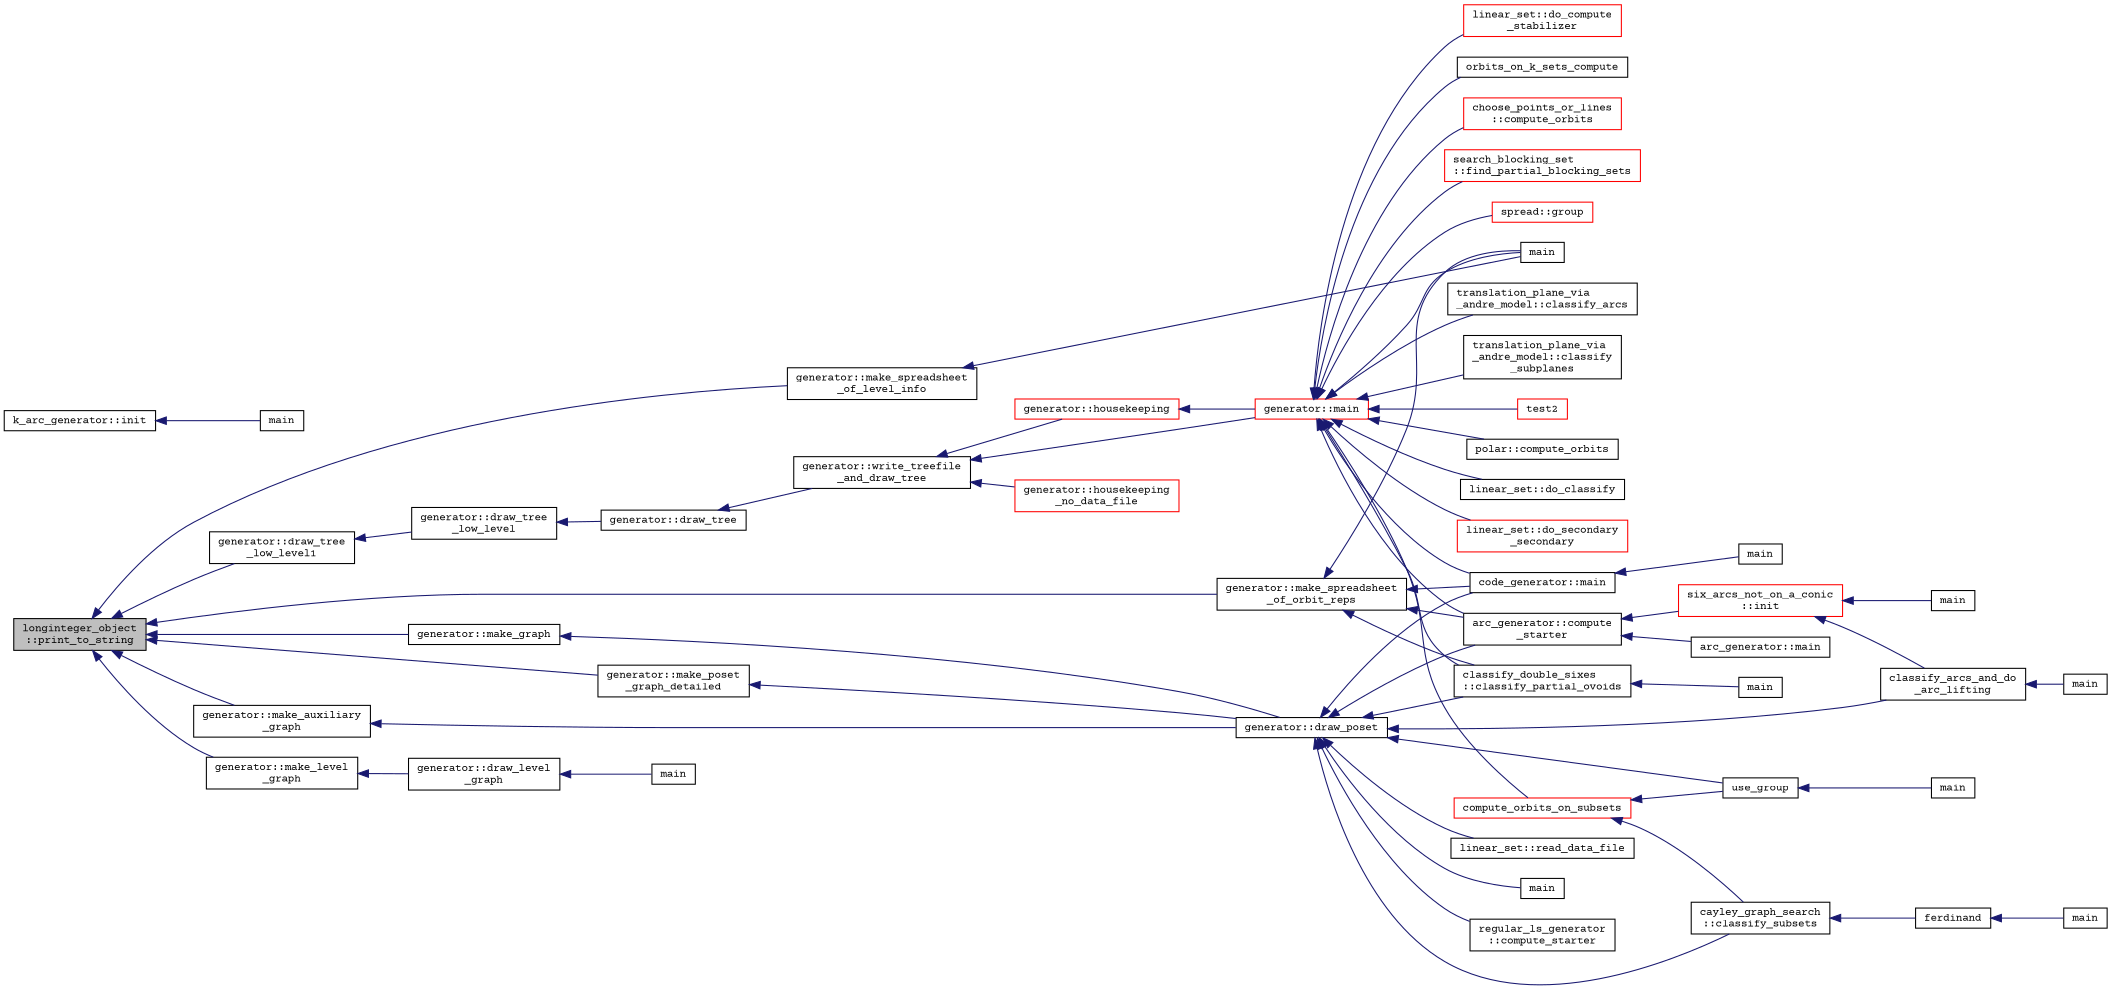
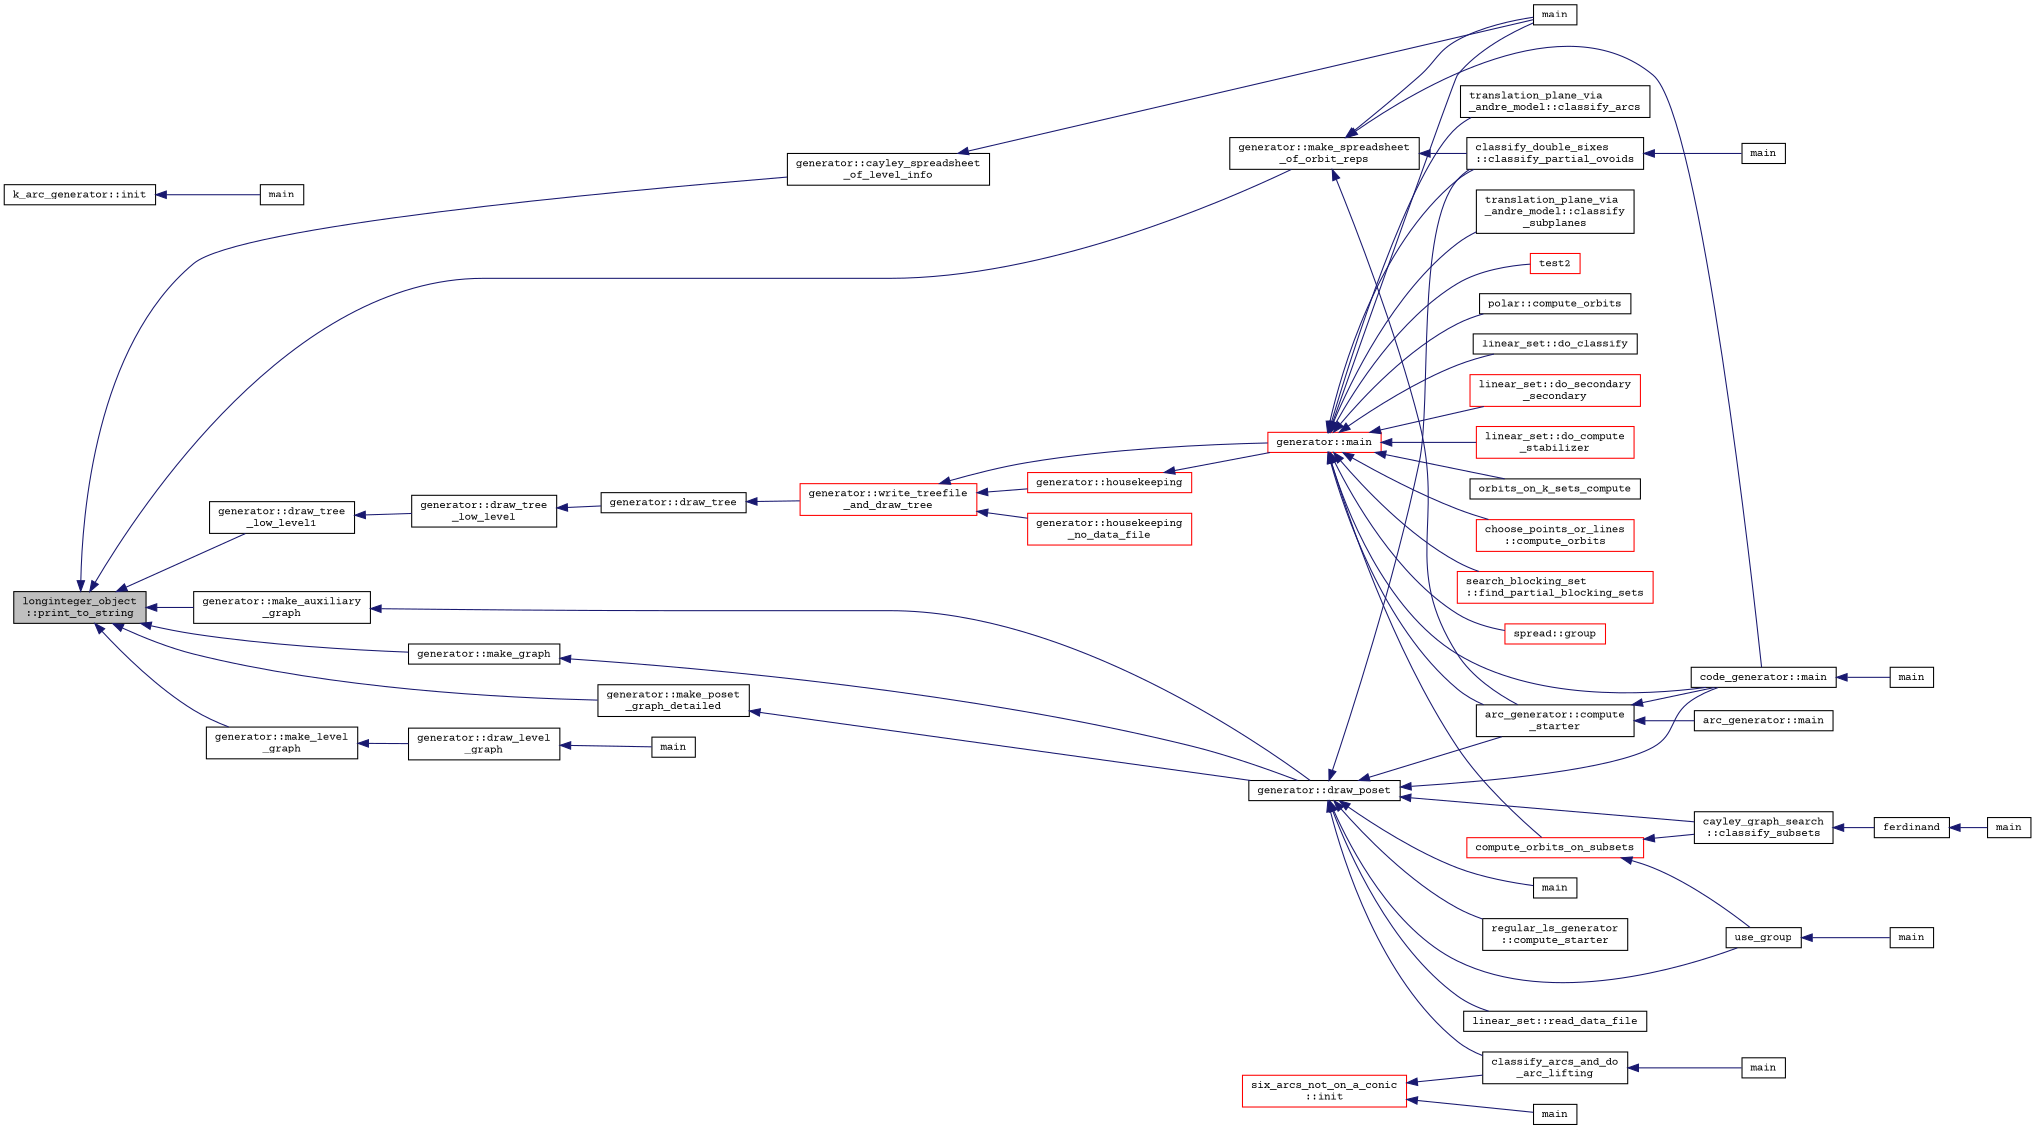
  digraph {
    fontname="Courier Prime"
    rankdir=LR
    node [color=black fillcolor=white fontname="Courier Prime" fontsize=10 shape=record style=filled]
    edge [color=midnightblue dir=back fontname="Courier Prime" fontsize=10 labelfontname=Helvetica labelfontsize=10 style=solid]
    n1 [fillcolor=grey75 fontcolor=black height=0.2 label="longinteger_object\l::print_to_string" width=0.4]
    n2 [height=0.2 label="generator::draw_tree\l_low_level1" width=0.4]
    n3 [height=0.2 label="generator::make_auxiliary\l_graph" width=0.4]
    n4 [height=0.2 label="generator::make_graph" width=0.4]
    n5 [height=0.2 label="generator::make_level\l_graph" width=0.4]
    n6 [height=0.2 label="generator::make_poset\l_graph_detailed" width=0.4]
    n7 [height=0.2 label="generator::make_spreadsheet\l_of_orbit_reps" width=0.4]
-   n8 [height=0.2 label="generator::make_spreadsheet\l_of_level_info" width=0.4]
+   n8 [height=0.2 label="generator::cayley_spreadsheet\l_of_level_info" width=0.4]
    n9 [height=0.2 label="generator::draw_tree\l_low_level" width=0.4]
    n10 [height=0.2 label="generator::draw_poset" width=0.4]
    n11 [height=0.2 label="generator::draw_level\l_graph" width=0.4]
    n12 [height=0.2 label=main width=0.4]
    n13 [height=0.2 label="code_generator::main" width=0.4]
    n14 [height=0.2 label="arc_generator::compute\l_starter" width=0.4]
    n15 [height=0.2 label="classify_double_sixes\l::classify_partial_ovoids" width=0.4]
    n16 [height=0.2 label="generator::draw_tree" width=0.4]
-   n17 [height=0.2 label="generator::write_treefile\l_and_draw_tree" width=0.4]
+   n17 [color=red height=0.2 label="generator::write_treefile\l_and_draw_tree" width=0.4]
    n18 [color=red height=0.2 label="generator::main" width=0.4]
    n19 [color=red height=0.2 label="generator::housekeeping" width=0.4]
    n20 [color=red height=0.2 label="generator::housekeeping\l_no_data_file" width=0.4]
    n21 [color=red height=0.2 label=test2 width=0.4]
    n22 [height=0.2 label="polar::compute_orbits" width=0.4]
    n23 [height=0.2 label="linear_set::do_classify" width=0.4]
    n24 [color=red height=0.2 label="linear_set::do_secondary\l_secondary" width=0.4]
    n25 [color=red height=0.2 label="linear_set::do_compute\l_stabilizer" width=0.4]
    n26 [color=red height=0.2 label=compute_orbits_on_subsets width=0.4]
    n27 [height=0.2 label=orbits_on_k_sets_compute width=0.4]
    n28 [color=red height=0.2 label="choose_points_or_lines\l::compute_orbits" width=0.4]
    n29 [color=red height=0.2 label="search_blocking_set\l::find_partial_blocking_sets" width=0.4]
    n30 [color=red height=0.2 label="spread::group" width=0.4]
    n31 [height=0.2 label="translation_plane_via\l_andre_model::classify_arcs" width=0.4]
    n32 [height=0.2 label="translation_plane_via\l_andre_model::classify\l_subplanes" width=0.4]
    n33 [height=0.2 label=main width=0.4]
    n34 [height=0.2 label="cayley_graph_search\l::classify_subsets" width=0.4]
    n35 [height=0.2 label=use_group width=0.4]
    n36 [height=0.2 label="arc_generator::main" width=0.4]
    n37 [color=red height=0.2 label="six_arcs_not_on_a_conic\l::init" width=0.4]
    n38 [height=0.2 label=main width=0.4]
    n39 [height=0.2 label=ferdinand width=0.4]
    n40 [height=0.2 label=main width=0.4]
    n41 [height=0.2 label=main width=0.4]
    n42 [height=0.2 label="k_arc_generator::init" width=0.4]
    n43 [height=0.2 label=main width=0.4]
    n44 [height=0.2 label="classify_arcs_and_do\l_arc_lifting" width=0.4]
    n45 [height=0.2 label=main width=0.4]
    n46 [height=0.2 label=main width=0.4]
    n47 [height=0.2 label=main width=0.4]
    n48 [height=0.2 label="regular_ls_generator\l::compute_starter" width=0.4]
    n49 [height=0.2 label="linear_set::read_data_file" width=0.4]
    n50 [height=0.2 label=main width=0.4]
    n1 -> n2
    n1 -> n3
    n1 -> n4
    n1 -> n5
    n1 -> n6
    n1 -> n7
    n1 -> n8
    n2 -> n9
    n3 -> n10
    n4 -> n10
    n5 -> n11
    n6 -> n10
    n7 -> n12
    n7 -> n13
    n7 -> n14
    n7 -> n15
    n8 -> n12
    n9 -> n16
    n10 -> n13
    n10 -> n14
    n10 -> n15
    n10 -> n34
    n10 -> n35
    n10 -> n44
    n10 -> n47
    n10 -> n48
    n10 -> n49
    n11 -> n50
    n13 -> n33
    n14 -> n36
-   n14 -> n37
+   n14 -> n13
    n15 -> n38
    n16 -> n17
    n17 -> n18
    n17 -> n19
    n17 -> n20
    n18 -> n12
    n18 -> n13
    n18 -> n14
    n18 -> n15
    n18 -> n21
    n18 -> n22
    n18 -> n23
    n18 -> n24
    n18 -> n25
    n18 -> n26
    n18 -> n27
    n18 -> n28
    n18 -> n29
    n18 -> n30
    n18 -> n31
    n18 -> n32
    n19 -> n18
    n26 -> n34
    n26 -> n35
    n34 -> n39
    n35 -> n40
    n37 -> n44
    n37 -> n45
    n39 -> n41
    n42 -> n43
    n44 -> n46
  }
